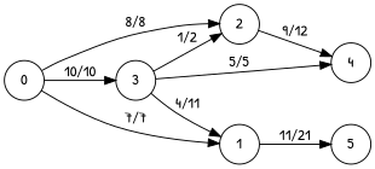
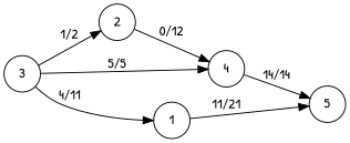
  digraph {
    fontname="Patrick Hand"
    rankdir=LR
    node [fontname="Patrick Hand" shape=circle]
    edge [fontname="Patrick Hand"]
    2
    4
    5
    3
    1
-   0
-   2 -> 4 [label="9/12"]
+   2 -> 4 [label="0/12"]
+   4 -> 5 [label="14/14"]
    3 -> 2 [label="1/2"]
    3 -> 4 [label="5/5"]
    3 -> 1 [label="4/11"]
    1 -> 5 [label="11/21"]
-   0 -> 2 [label="8/8"]
-   0 -> 3 [label="10/10"]
-   0 -> 1 [label="7/7"]
  }
